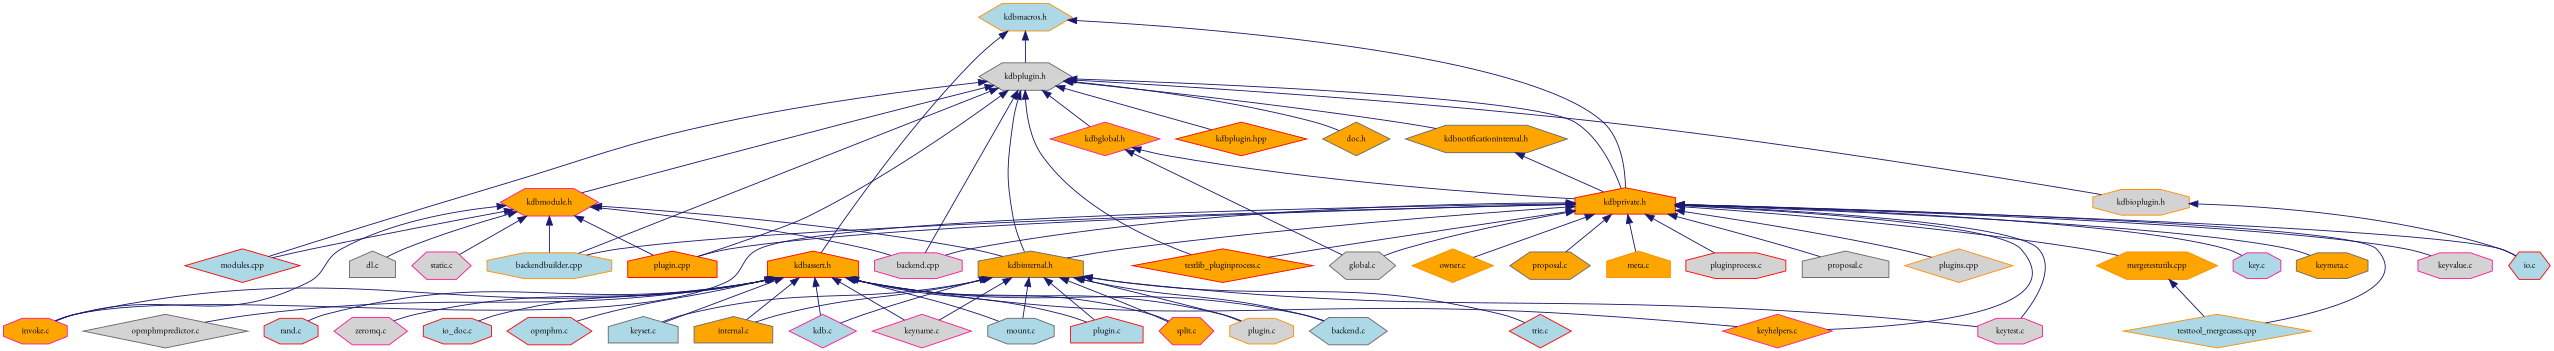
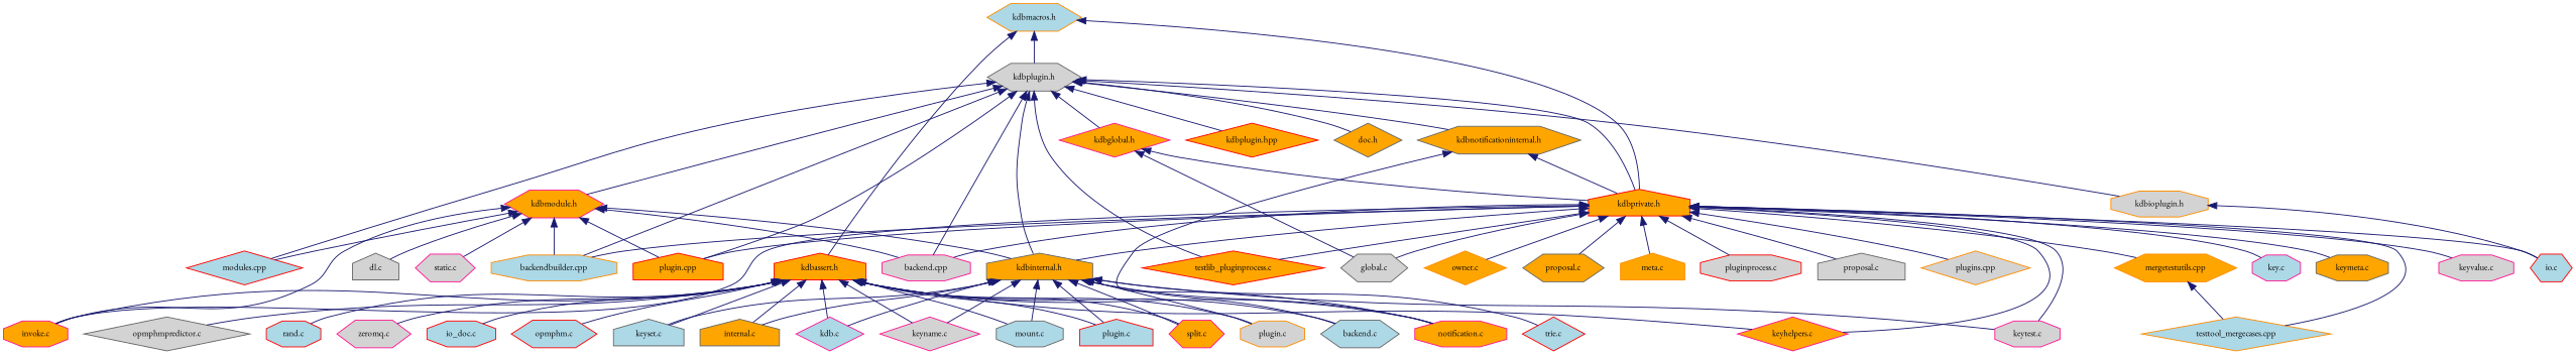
  digraph {
    fontname="EB Garamond"
    node [color=gray40 fillcolor=orange fontname="EB Garamond" fontsize=10 shape=octagon style=filled]
    edge [color=midnightblue dir=back fontname="EB Garamond" fontsize=10 labelfontname=Helvetica labelfontsize=10 style=solid]
    n1 [color=darkorange fillcolor=lightblue fontcolor=black height=0.2 label="kdbmacros.h" shape=hexagon width=0.4]
    n2 [color=red height=0.2 label="kdbassert.h" shape=house width=0.4]
    n3 [fillcolor=lightgrey height=0.2 label="kdbplugin.h" shape=hexagon width=0.4]
    n4 [color=red height=0.2 label="kdbprivate.h" shape=house width=0.4]
    n5 [fillcolor=lightblue height=0.2 label="backend.c" shape=hexagon width=0.4]
    n6 [height=0.2 label="internal.c" shape=house width=0.4]
    n7 [color=deeppink fillcolor=lightblue height=0.2 label="kdb.c" shape=diamond width=0.4]
    n8 [color=deeppink height=0.2 label="keyhelpers.c" shape=diamond width=0.4]
    n9 [color=deeppink fillcolor=lightgrey height=0.2 label="keyname.c" shape=diamond width=0.4]
    n10 [fillcolor=lightblue height=0.2 label="keyset.c" shape=house width=0.4]
    n11 [fillcolor=lightblue height=0.2 label="mount.c" width=0.4]
    n12 [color=red fillcolor=lightblue height=0.2 label="opmphm.c" shape=hexagon width=0.4]
    n13 [fillcolor=lightgrey height=0.2 label="opmphmpredictor.c" shape=diamond width=0.4]
    n14 [color=red fillcolor=lightblue height=0.2 label="plugin.c" shape=house width=0.4]
    n15 [color=red fillcolor=lightblue height=0.2 label="rand.c" width=0.4]
    n16 [color=deeppink height=0.2 label="split.c" shape=hexagon width=0.4]
    n17 [color=deeppink height=0.2 label="invoke.c" width=0.4]
    n18 [color=deeppink fillcolor=lightgrey height=0.2 label="zeromq.c" shape=hexagon width=0.4]
+   n19 [color=deeppink height=0.2 label="notification.c" width=0.4]
    n20 [color=darkorange fillcolor=lightgrey height=0.2 label="plugin.c" width=0.4]
    n21 [color=red fillcolor=lightblue height=0.2 label="io_doc.c" width=0.4]
    n22 [color=red height=0.2 label="testlib_pluginprocess.c" shape=diamond width=0.4]
    n23 [color=deeppink fillcolor=lightgrey height=0.2 label="backend.cpp" width=0.4]
    n24 [color=darkorange fillcolor=lightblue height=0.2 label="backendbuilder.cpp" width=0.4]
    n25 [color=red fillcolor=lightblue height=0.2 label="modules.cpp" shape=diamond width=0.4]
    n26 [color=red height=0.2 label="plugin.cpp" shape=house width=0.4]
    n27 [color=deeppink height=0.2 label="kdbglobal.h" shape=diamond width=0.4]
    n28 [height=0.2 label="kdbinternal.h" shape=house width=0.4]
    n29 [color=darkorange fillcolor=lightgrey height=0.2 label="kdbioplugin.h" width=0.4]
    n30 [color=deeppink height=0.2 label="kdbmodule.h" shape=hexagon width=0.4]
    n31 [height=0.2 label="kdbnotificationinternal.h" shape=hexagon width=0.4]
    n32 [color=red height=0.2 label="kdbplugin.hpp" shape=diamond width=0.4]
    n33 [height=0.2 label="doc.h" shape=diamond width=0.4]
    n34 [fillcolor=lightgrey height=0.2 label="global.c" shape=hexagon width=0.4]
    n35 [color=deeppink fillcolor=lightblue height=0.2 label="key.c" width=0.4]
    n36 [height=0.2 label="keymeta.c" width=0.4]
    n37 [color=deeppink fillcolor=lightgrey height=0.2 label="keytest.c" width=0.4]
    n38 [color=deeppink fillcolor=lightgrey height=0.2 label="keyvalue.c" width=0.4]
    n39 [color=darkorange height=0.2 label="owner.c" shape=diamond width=0.4]
    n40 [height=0.2 label="proposal.c" shape=hexagon width=0.4]
    n41 [color=red fillcolor=lightblue height=0.2 label="io.c" shape=hexagon width=0.4]
    n42 [color=darkorange height=0.2 label="meta.c" shape=house width=0.4]
    n43 [color=red fillcolor=lightgrey height=0.2 label="pluginprocess.c" width=0.4]
    n44 [fillcolor=lightgrey height=0.2 label="proposal.c" shape=house width=0.4]
    n45 [color=darkorange fillcolor=lightgrey height=0.2 label="plugins.cpp" shape=diamond width=0.4]
    n46 [color=darkorange height=0.2 label="mergetestutils.cpp" shape=hexagon width=0.4]
    n47 [color=darkorange fillcolor=lightblue height=0.2 label="testtool_mergecases.cpp" shape=diamond width=0.4]
    n48 [color=red fillcolor=lightblue height=0.2 label="trie.c" shape=diamond width=0.4]
    n49 [fillcolor=lightgrey height=0.2 label="dl.c" shape=house width=0.4]
    n50 [color=deeppink fillcolor=lightgrey height=0.2 label="static.c" shape=hexagon width=0.4]
    n1 -> n2
    n1 -> n3
    n1 -> n4
    n2 -> n5
    n2 -> n6
    n2 -> n7
    n2 -> n8
    n2 -> n9
    n2 -> n10
    n2 -> n11
    n2 -> n12
    n2 -> n13
    n2 -> n14
    n2 -> n15
    n2 -> n16
    n2 -> n17
    n2 -> n18
+   n2 -> n19
    n2 -> n20
    n2 -> n21
    n3 -> n4
    n3 -> n22
    n3 -> n23
    n3 -> n24
    n3 -> n25
    n3 -> n26
    n3 -> n27
    n3 -> n28
    n3 -> n29
    n3 -> n30
    n3 -> n31
    n3 -> n32
    n3 -> n33
    n4 -> n8
    n4 -> n17
    n4 -> n22
    n4 -> n23
    n4 -> n24
    n4 -> n26
    n4 -> n28
    n4 -> n34
    n4 -> n35
    n4 -> n36
    n4 -> n37
    n4 -> n38
    n4 -> n39
    n4 -> n40
    n4 -> n41
    n4 -> n42
    n4 -> n43
    n4 -> n44
    n4 -> n45
    n4 -> n46
    n4 -> n47
    n27 -> n4
    n27 -> n34
    n28 -> n5
    n28 -> n6
    n28 -> n7
    n28 -> n9
    n28 -> n10
    n28 -> n11
    n28 -> n14
    n28 -> n16
+   n28 -> n19
    n28 -> n20
    n28 -> n37
    n28 -> n48
    n29 -> n41
    n30 -> n17
    n30 -> n23
    n30 -> n24
    n30 -> n25
    n30 -> n26
    n30 -> n28
    n30 -> n49
    n30 -> n50
    n31 -> n4
+   n31 -> n19
    n46 -> n47
  }
